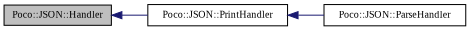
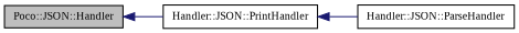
  digraph {
    fontname="Liberation Serif"
    rankdir=LR
    node [color=black fillcolor=white fontname="Liberation Serif" fontsize=10 shape=record style=filled]
    edge [color=midnightblue dir=back fontname="Liberation Serif" fontsize=10 labelfontname=Helvetica labelfontsize=10 style=solid]
    n1 [fillcolor=grey75 fontcolor=black height=0.2 label="Poco::JSON::Handler" width=0.4]
-   n2 [height=0.2 label="Poco::JSON::PrintHandler" width=0.4]
-   n3 [height=0.2 label="Poco::JSON::ParseHandler" width=0.4]
+   n2 [height=0.2 label="Handler::JSON::PrintHandler" width=0.4]
+   n3 [height=0.2 label="Handler::JSON::ParseHandler" width=0.4]
    n1 -> n2
    n2 -> n3
  }
